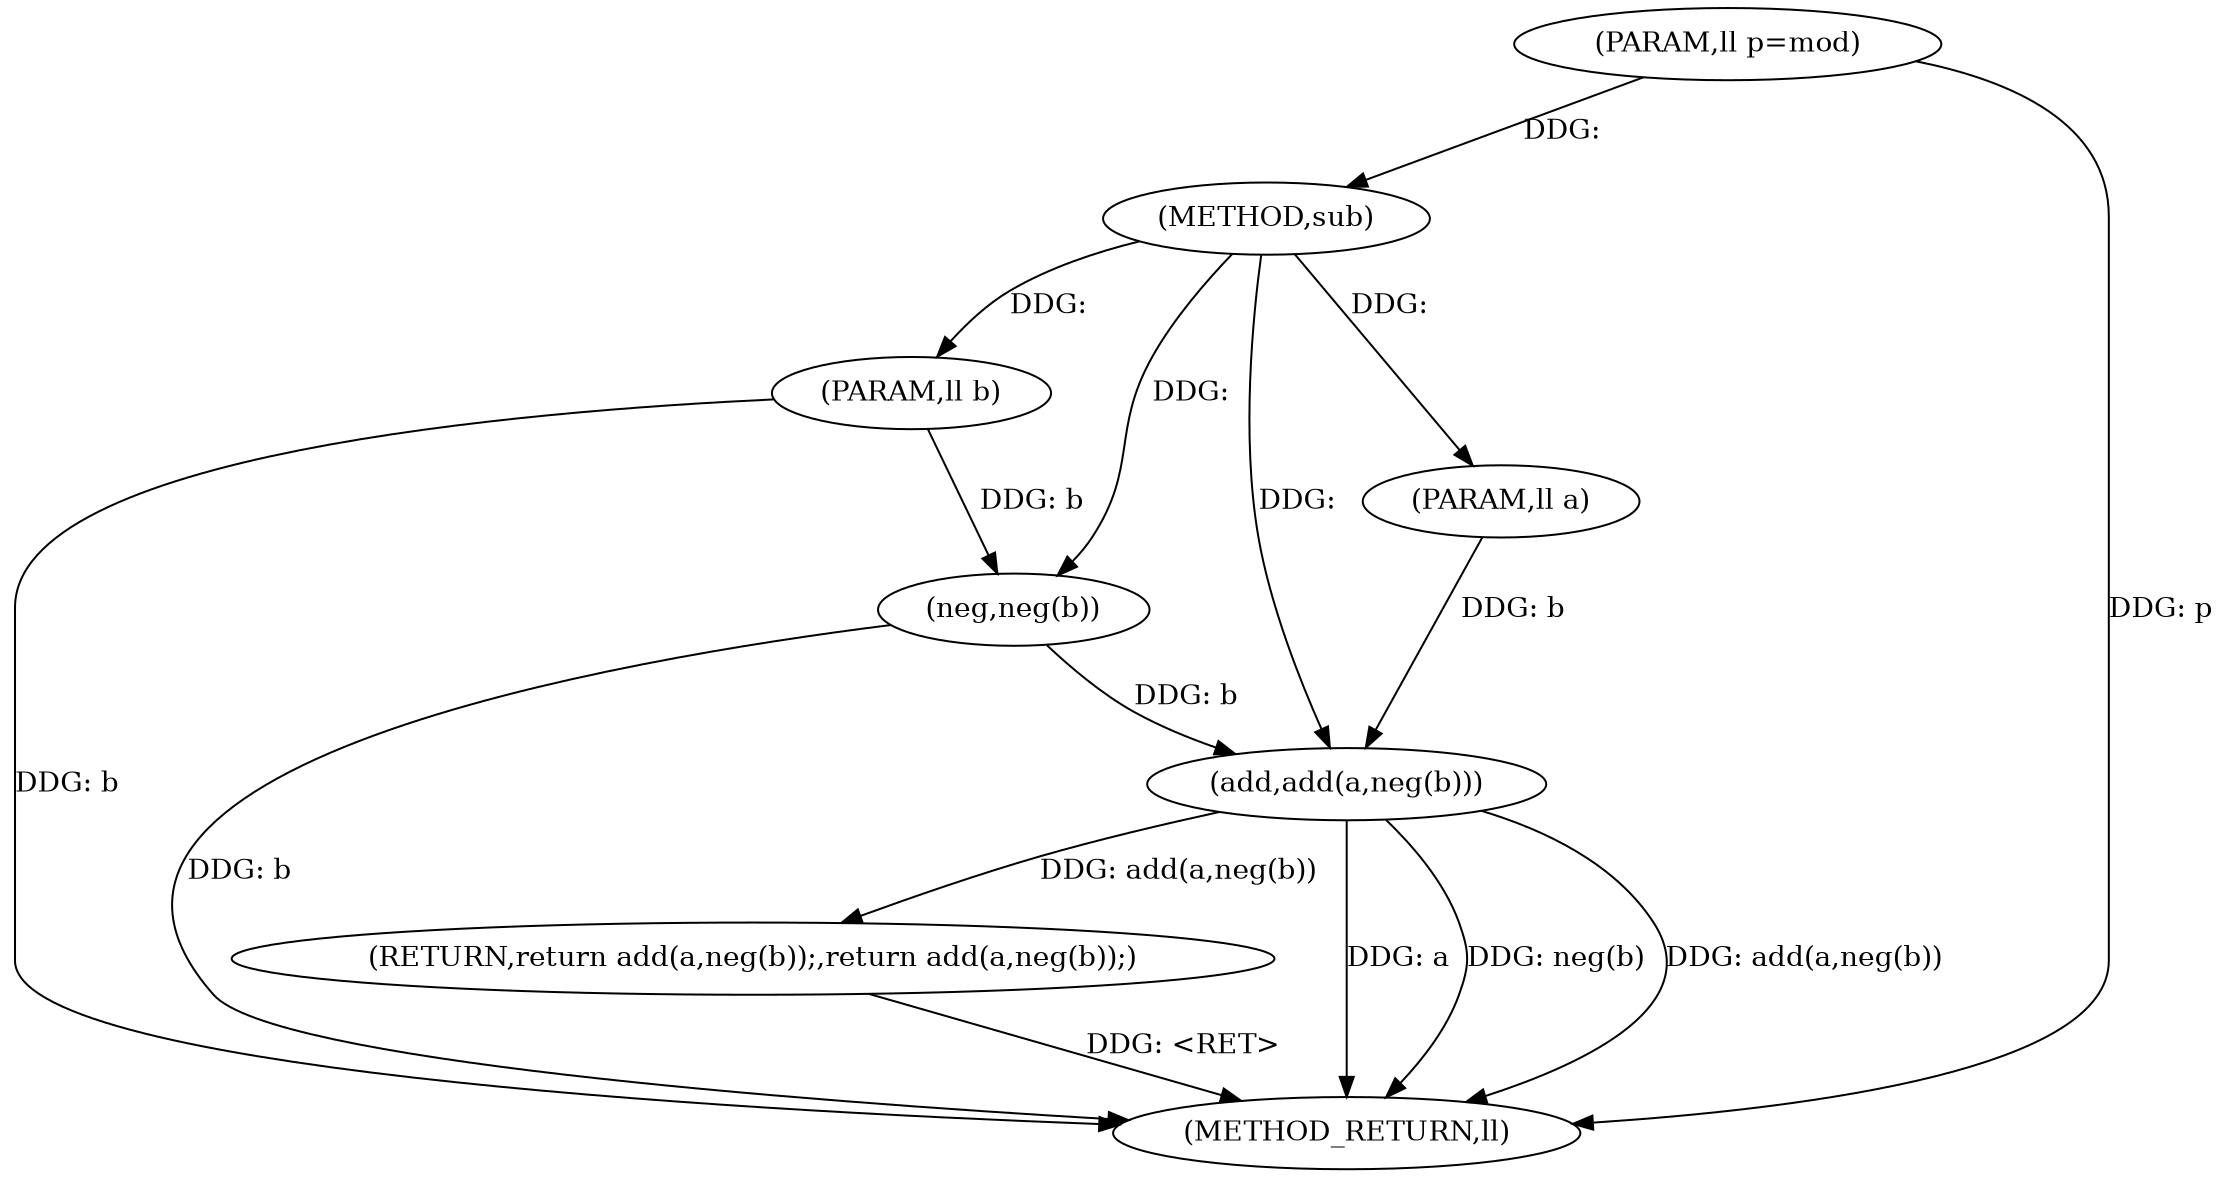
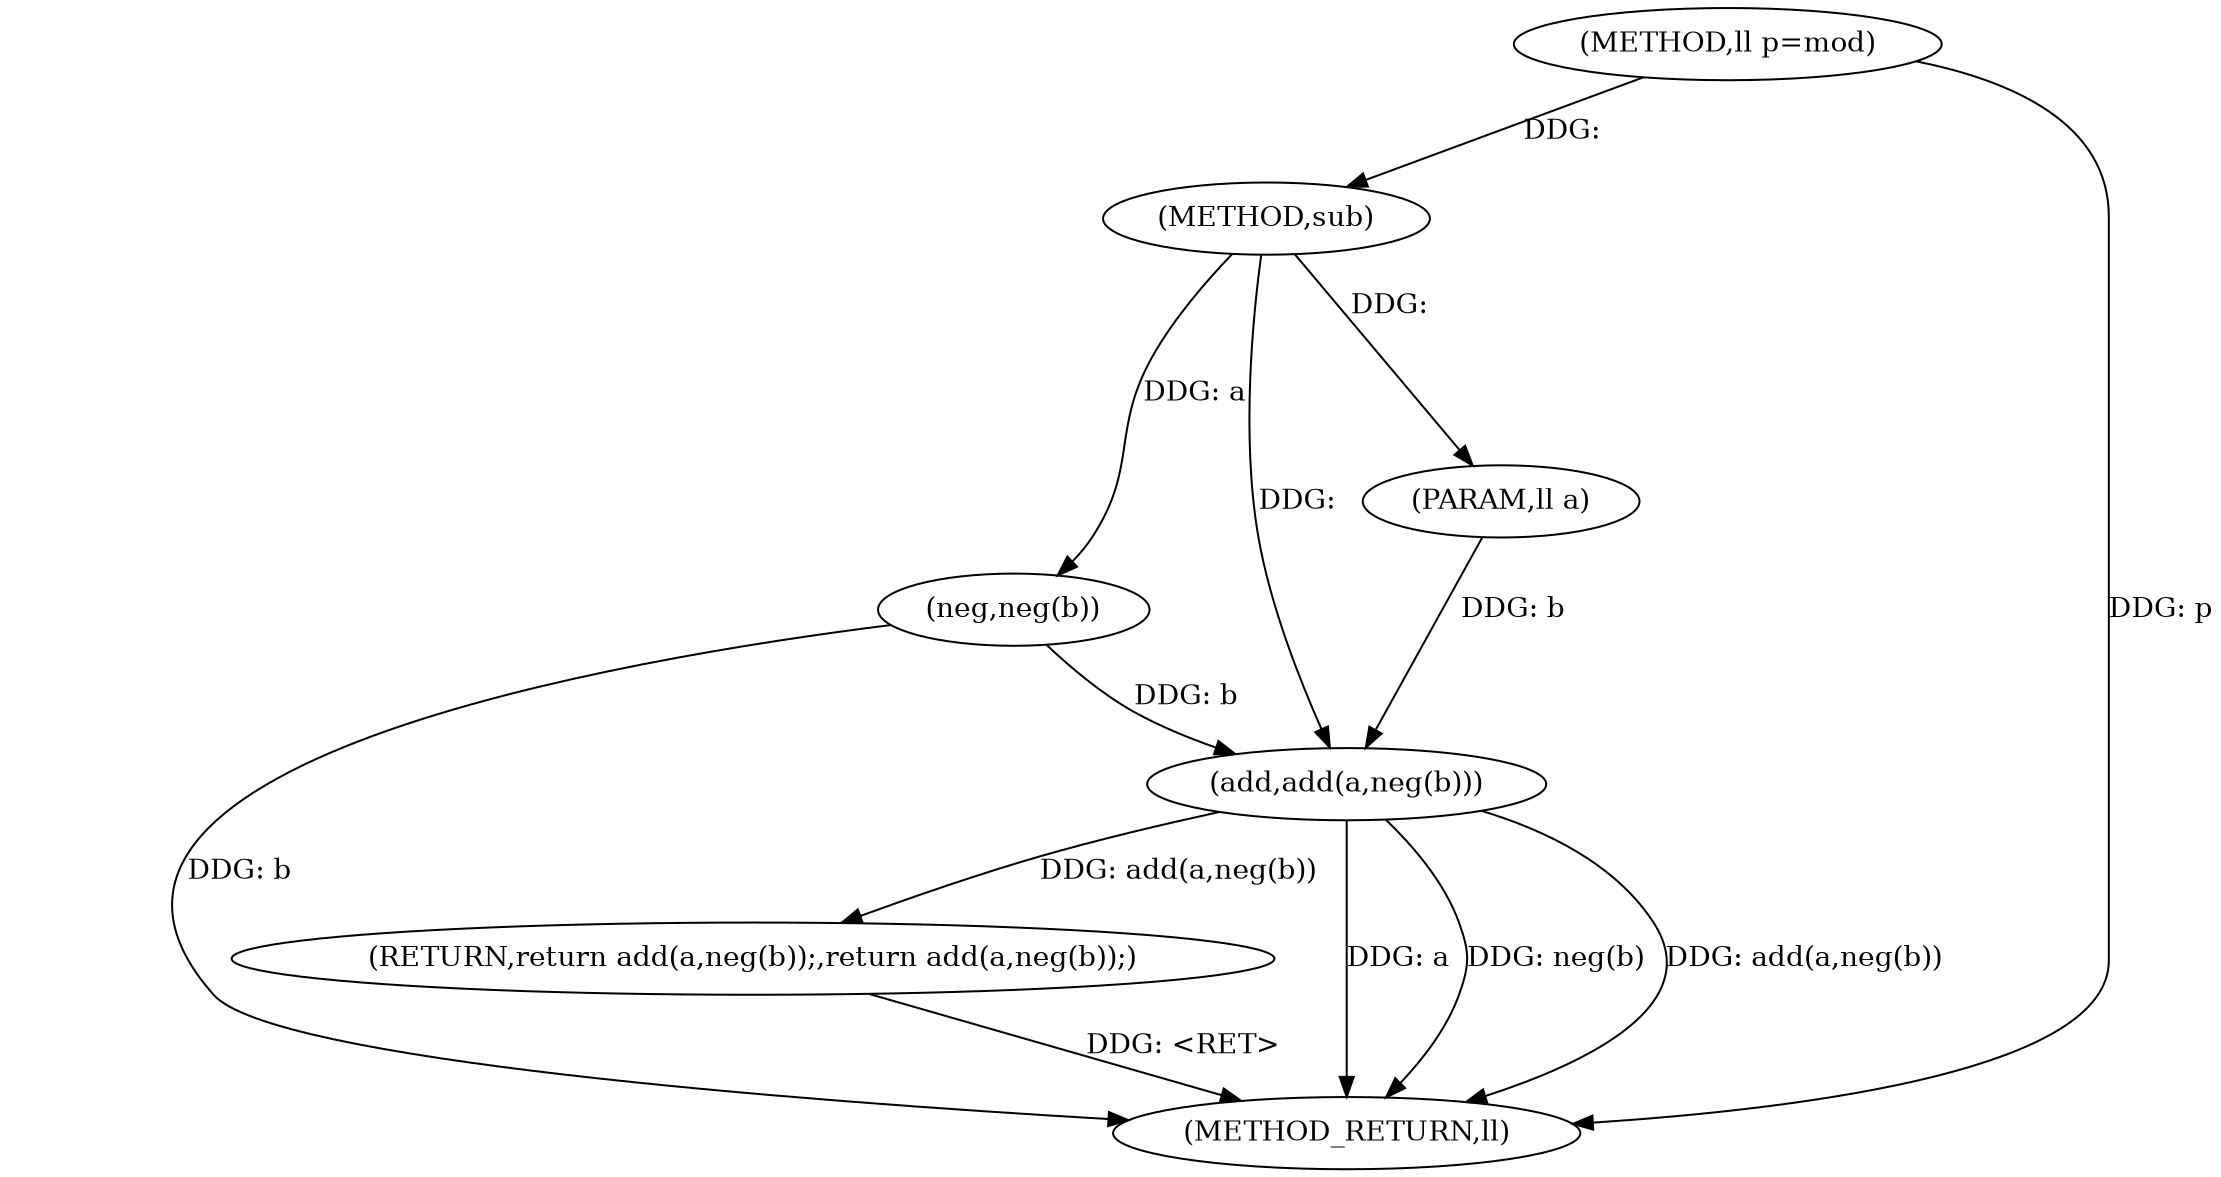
  digraph {
    n1 [label="(METHOD,sub)"]
    n2 [label="(PARAM,ll a)"]
-   n3 [label="(PARAM,ll b)"]
    n4 [label="(add,add(a,neg(b)))"]
    n5 [label="(neg,neg(b))"]
    n6 [label="(METHOD_RETURN,ll)"]
-   n7 [label="(PARAM,ll p=mod)"]
+   n7 [label="(METHOD,ll p=mod)"]
    n8 [label="(RETURN,return add(a,neg(b));,return add(a,neg(b));)"]
    n1 -> n2 [label="DDG: "]
-   n1 -> n3 [label="DDG: "]
    n1 -> n4 [label="DDG: "]
-   n1 -> n5 [label="DDG: "]
+   n1 -> n5 [label="DDG: a"]
    n2 -> n4 [label="DDG: b"]
-   n3 -> n5 [label="DDG: b"]
-   n3 -> n6 [label="DDG: b"]
    n4 -> n6 [label="DDG: a"]
    n4 -> n6 [label="DDG: neg(b)"]
    n4 -> n6 [label="DDG: add(a,neg(b))"]
    n4 -> n8 [label="DDG: add(a,neg(b))"]
    n5 -> n4 [label="DDG: b"]
    n5 -> n6 [label="DDG: b"]
    n7 -> n1 [label="DDG: "]
    n7 -> n6 [label="DDG: p"]
    n8 -> n6 [label="DDG: <RET>"]
  }
